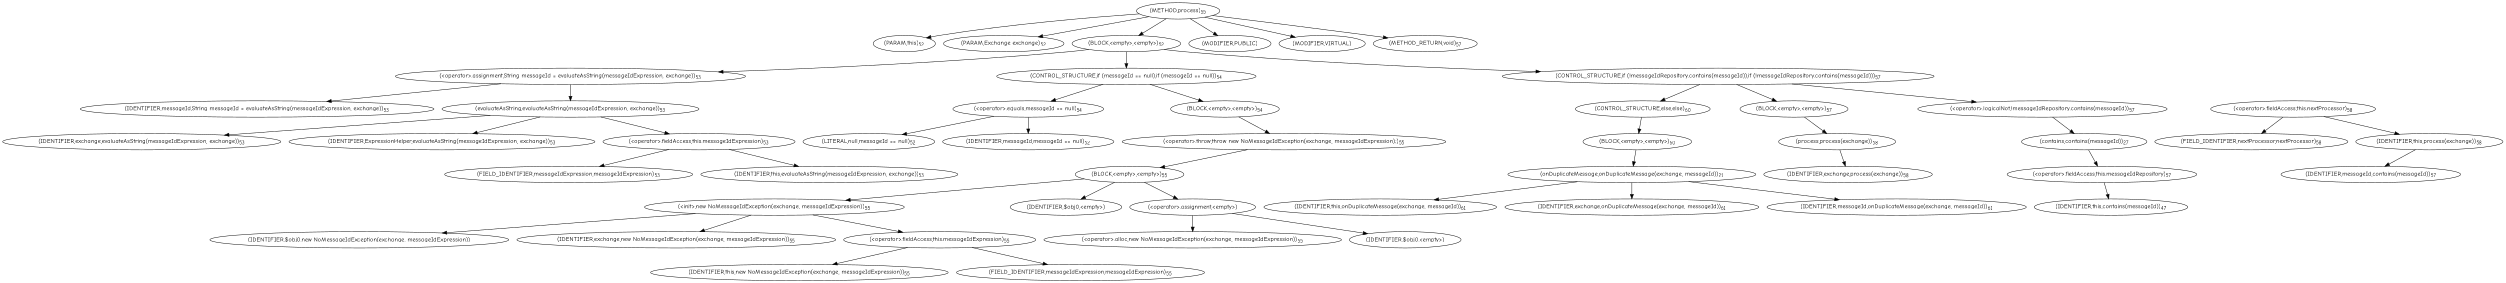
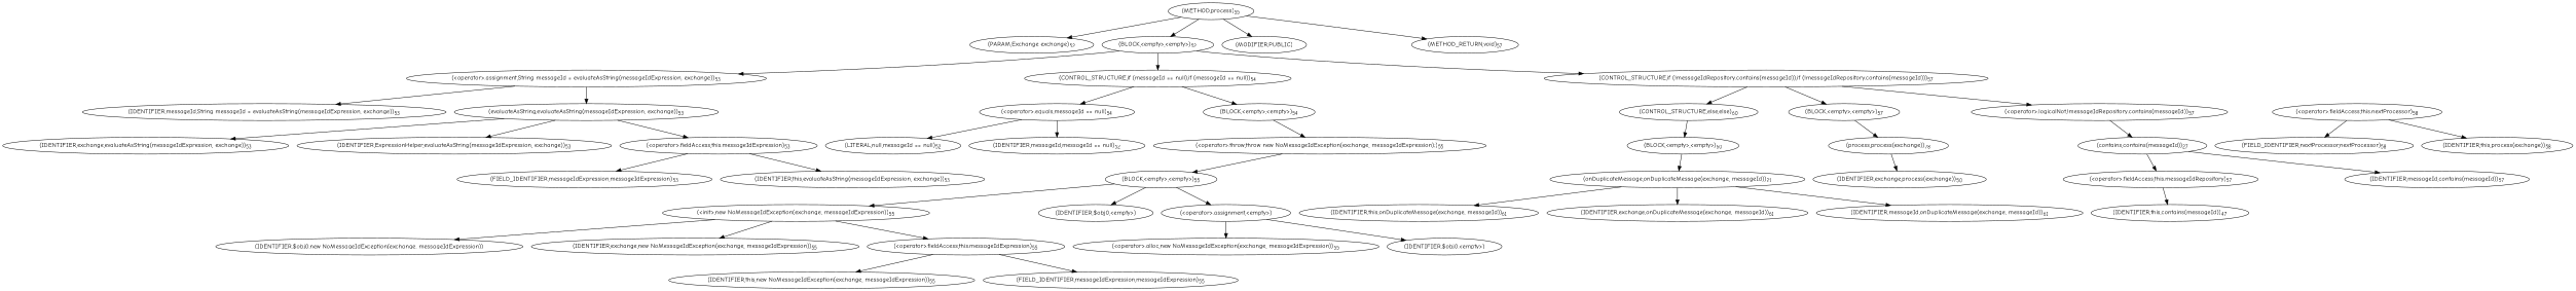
  digraph {
    fontname="Comic Neue"
    node [fontname="Comic Neue"]
    edge [fontname="Comic Neue"]
    n1 [label=<(METHOD,process)<SUB>55</SUB>>]
-   n2 [label=<(PARAM,this)<SUB>52</SUB>>]
    n3 [label=<(PARAM,Exchange exchange)<SUB>52</SUB>>]
    n4 [label=<(BLOCK,&lt;empty&gt;,&lt;empty&gt;)<SUB>52</SUB>>]
    n5 [label=<(MODIFIER,PUBLIC)>]
-   n6 [label=<(MODIFIER,VIRTUAL)>]
    n7 [label=<(METHOD_RETURN,void)<SUB>57</SUB>>]
    n8 [label=<(&lt;operator&gt;.assignment,String messageId = evaluateAsString(messageIdExpression, exchange))<SUB>53</SUB>>]
    n9 [label=<(CONTROL_STRUCTURE,if (messageId == null),if (messageId == null))<SUB>54</SUB>>]
    n10 [label=<(CONTROL_STRUCTURE,if (!messageIdRepository.contains(messageId)),if (!messageIdRepository.contains(messageId)))<SUB>57</SUB>>]
    n11 [label=<(IDENTIFIER,messageId,String messageId = evaluateAsString(messageIdExpression, exchange))<SUB>53</SUB>>]
    n12 [label=<(evaluateAsString,evaluateAsString(messageIdExpression, exchange))<SUB>53</SUB>>]
    n13 [label=<(&lt;operator&gt;.equals,messageId == null)<SUB>54</SUB>>]
    n14 [label=<(BLOCK,&lt;empty&gt;,&lt;empty&gt;)<SUB>54</SUB>>]
    n15 [label=<(&lt;operator&gt;.logicalNot,!messageIdRepository.contains(messageId))<SUB>57</SUB>>]
    n16 [label=<(BLOCK,&lt;empty&gt;,&lt;empty&gt;)<SUB>57</SUB>>]
    n17 [label=<(CONTROL_STRUCTURE,else,else)<SUB>60</SUB>>]
    n18 [label=<(IDENTIFIER,ExpressionHelper,evaluateAsString(messageIdExpression, exchange))<SUB>53</SUB>>]
    n19 [label=<(&lt;operator&gt;.fieldAccess,this.messageIdExpression)<SUB>53</SUB>>]
    n20 [label=<(IDENTIFIER,exchange,evaluateAsString(messageIdExpression, exchange))<SUB>53</SUB>>]
    n21 [label=<(IDENTIFIER,this,evaluateAsString(messageIdExpression, exchange))<SUB>53</SUB>>]
    n22 [label=<(FIELD_IDENTIFIER,messageIdExpression,messageIdExpression)<SUB>53</SUB>>]
    n23 [label=<(IDENTIFIER,messageId,messageId == null)<SUB>52</SUB>>]
    n24 [label=<(LITERAL,null,messageId == null)<SUB>52</SUB>>]
    n25 [label=<(&lt;operator&gt;.throw,throw new NoMessageIdException(exchange, messageIdExpression);)<SUB>55</SUB>>]
    n26 [label=<(BLOCK,&lt;empty&gt;,&lt;empty&gt;)<SUB>55</SUB>>]
    n27 [label=<(&lt;operator&gt;.assignment,&lt;empty&gt;)>]
    n28 [label=<(&lt;init&gt;,new NoMessageIdException(exchange, messageIdExpression))<SUB>55</SUB>>]
    n29 [label=<(IDENTIFIER,$obj0,&lt;empty&gt;)>]
    n30 [label=<(IDENTIFIER,$obj0,&lt;empty&gt;)>]
    n31 [label=<(&lt;operator&gt;.alloc,new NoMessageIdException(exchange, messageIdExpression))<SUB>55</SUB>>]
    n32 [label=<(IDENTIFIER,$obj0,new NoMessageIdException(exchange, messageIdExpression))>]
    n33 [label=<(IDENTIFIER,exchange,new NoMessageIdException(exchange, messageIdExpression))<SUB>55</SUB>>]
    n34 [label=<(&lt;operator&gt;.fieldAccess,this.messageIdExpression)<SUB>55</SUB>>]
    n35 [label=<(IDENTIFIER,this,new NoMessageIdException(exchange, messageIdExpression))<SUB>55</SUB>>]
    n36 [label=<(FIELD_IDENTIFIER,messageIdExpression,messageIdExpression)<SUB>55</SUB>>]
    n37 [label=<(contains,contains(messageId))<SUB>27</SUB>>]
-   n38 [label=<(process,process(exchange))<SUB>58</SUB>>]
+   n38 [label=<(process,process(exchange))<SUB>78</SUB>>]
    n39 [label=<(BLOCK,&lt;empty&gt;,&lt;empty&gt;)<SUB>60</SUB>>]
    n40 [label=<(&lt;operator&gt;.fieldAccess,this.messageIdRepository)<SUB>57</SUB>>]
    n41 [label=<(IDENTIFIER,messageId,contains(messageId))<SUB>57</SUB>>]
    n42 [label=<(IDENTIFIER,this,contains(messageId))<SUB>47</SUB>>]
-   n43 [label=<(IDENTIFIER,exchange,process(exchange))<SUB>58</SUB>>]
+   n43 [label=<(IDENTIFIER,exchange,process(exchange))<SUB>50</SUB>>]
    n44 [label=<(&lt;operator&gt;.fieldAccess,this.nextProcessor)<SUB>58</SUB>>]
    n45 [label=<(IDENTIFIER,this,process(exchange))<SUB>58</SUB>>]
    n46 [label=<(FIELD_IDENTIFIER,nextProcessor,nextProcessor)<SUB>58</SUB>>]
    n47 [label=<(onDuplicateMessage,onDuplicateMessage(exchange, messageId))<SUB>21</SUB>>]
    n48 [label=<(IDENTIFIER,this,onDuplicateMessage(exchange, messageId))<SUB>61</SUB>>]
    n49 [label=<(IDENTIFIER,exchange,onDuplicateMessage(exchange, messageId))<SUB>61</SUB>>]
    n50 [label=<(IDENTIFIER,messageId,onDuplicateMessage(exchange, messageId))<SUB>61</SUB>>]
-   n1 -> n2
    n1 -> n3
    n1 -> n4
    n1 -> n5
-   n1 -> n6
    n1 -> n7
    n4 -> n8
    n4 -> n9
    n4 -> n10
    n8 -> n11
    n8 -> n12
    n9 -> n13
    n9 -> n14
    n10 -> n15
    n10 -> n16
    n10 -> n17
    n12 -> n18
    n12 -> n19
    n12 -> n20
    n13 -> n23
    n13 -> n24
    n14 -> n25
    n15 -> n37
    n16 -> n38
    n17 -> n39
    n19 -> n21
    n19 -> n22
    n25 -> n26
    n26 -> n27
    n26 -> n28
    n26 -> n29
    n27 -> n30
    n27 -> n31
    n28 -> n32
    n28 -> n33
    n28 -> n34
    n34 -> n35
    n34 -> n36
    n37 -> n40
-   n45 -> n41
+   n37 -> n41
    n38 -> n43
    n39 -> n47
    n40 -> n42
    n44 -> n45
    n44 -> n46
    n47 -> n48
    n47 -> n49
    n47 -> n50
  }
